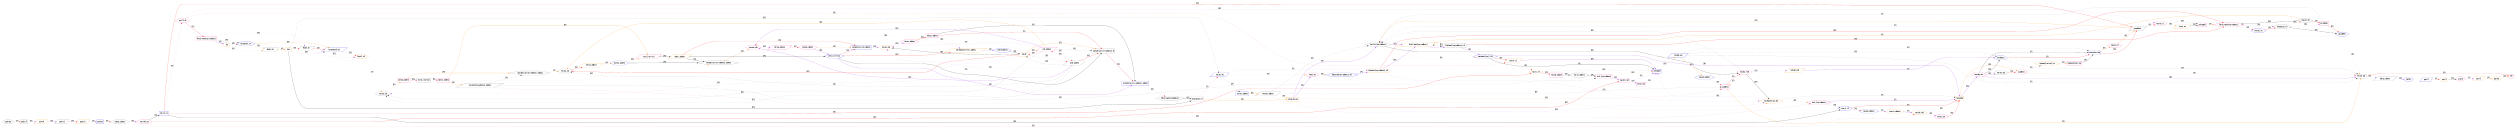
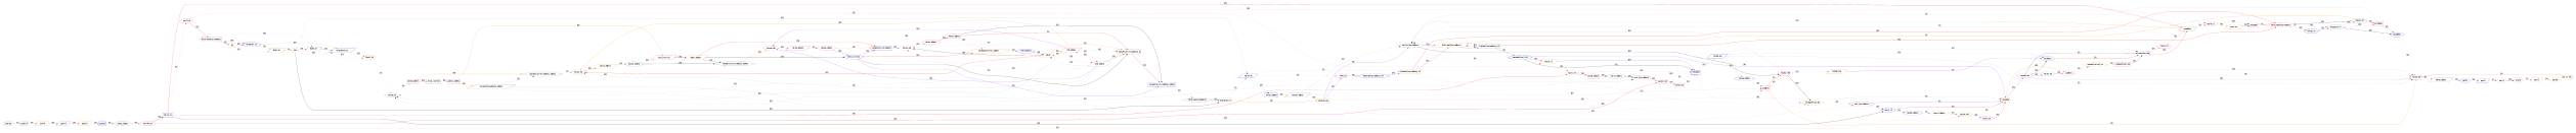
  digraph {
    fontname="Roboto Condensed"
    rankdir=LR
    node [color=deeppink fontname="Roboto Condensed" shape=hexagon]
    edge [color=red fontname="Roboto Condensed" style=dotted]
    n1 [color=gray40 label="push rbp"]
    n2 [color=gray40 label="push r15" shape=note]
    n3 [color=darkorange label="push r14" shape=parallelogram]
    n4 [color=gray40 label="push r13" shape=parallelogram]
    n5 [color=darkorange label="push r12" shape=parallelogram]
    n6 [color=blue label="push rbx" shape=note]
    n7 [color=gray40 label="sub rsp , address"]
    n8 [label="mov r14d , ecx"]
    n9 [color=blue label="mov r13 , rsi" shape=note]
    n10 [color=darkorange label="mov r9d , r14d"]
    n11 [label="mov r9d , r14d" shape=note]
    n12 [label="mov r12 , rdi"]
    n13 [color=blue label="mov rsi , r13"]
    n14 [color=darkorange label="mov rsi , r13"]
    n15 [color=gray40 label="jae address" shape=parallelogram]
    n16 [color=darkorange label="call symbol" shape=note]
    n17 [label="xor eax , eax"]
    n18 [color=blue label="call symbol" shape=note]
    n19 [label="xor eax , eax" shape=note]
    n20 [label="fld st0 , tword [ rsp + address ]" shape=note]
    n21 [color=darkorange label="mov rdi , r12" shape=parallelogram]
    n22 [label="mov rdi , r12"]
    n23 [color=blue label="mov edx , address"]
    n24 [label="mov edx , address" shape=note]
    n25 [color=gray40 label="lea r15d , [ rbx + address ]"]
    n26 [color=darkorange label=fldz shape=note]
    n27 [color=blue label="fucomip st0 , st1"]
    n28 [color=gray40 label="fld st0 , st0" shape=parallelogram]
    n29 [color=gray40 label="fld st0 , st1" shape=parallelogram]
    n30 [color=darkorange label="xor esi , esi" shape=parallelogram]
    n31 [label="call symbol" shape=note]
    n32 [color=blue label="fcmovnbe st0 , st1" shape=parallelogram]
    n33 [color=darkorange label=fchs shape=note]
    n34 [color=darkorange label="fstp st1 , st0"]
    n35 [color=gray40 label="fucomip st0 , st1" shape=note]
    n36 [color=blue label="fstp st0 , st0" shape=parallelogram]
    n37 [color=darkorange label="cmova ebx , eax" shape=note]
    n38 [color=blue label="mov eax , address" shape=note]
    n39 [label="fld st0 , st0"]
    n40 [color=darkorange label="fstp tword [ rsp + address ] , st0" shape=note]
    n41 [color=gray40 label="mov eax , edx"]
    n42 [label="and eax , address" shape=note]
    n43 [color=gray40 label="lea rcx , [ rsp + rax ]" shape=note]
    n44 [color=gray40 label="mov byte [ rsp + rax + address ] , address"]
    n45 [label="add rcx , address" shape=note]
    n46 [color=gray40 label="mov eax , edx"]
    n47 [color=gray40 label="mov word [ rsp + address ] , address" shape=parallelogram]
    n48 [label="lea rsi , [ rax + rcx ]" shape=parallelogram]
    n49 [color=gray40 label="mov byte [ rax + rcx + address ] , address"]
    n50 [label="lea r8 , [ rsp + address ]"]
    n51 [label="lea r8 , [ rsp + address ]" shape=note]
    n52 [color=darkorange label="add rsi , address" shape=parallelogram]
    n53 [label="mov eax , edx"]
    n54 [color=darkorange label="shr eax , address" shape=parallelogram]
    n55 [color=blue label="and eax , address"]
    n56 [color=blue label="lea rcx , [ rsi + rax ]"]
    n57 [color=blue label="mov byte [ rax + rsi ] , address" shape=note]
    n58 [color=darkorange label="mov dword [ rax + rcx ] , address" shape=parallelogram]
    n59 [color=gray40 label="mov byte [ rax + rcx + address ] , dl" shape=note]
    n60 [color=blue label="mov byte [ rax + rcx + address ] , address" shape=note]
    n61 [color=darkorange label="mov eax , edx"]
    n62 [label="shr eax , address" shape=parallelogram]
    n63 [label="and eax , address"]
    n64 [color=blue label="test dl , address"]
    n65 [color=gray40 label="fld st0 , tword [ rel address ]"]
    n66 [label="shr eax , address"]
    n67 [label="and eax , address" shape=note]
    n68 [color=darkorange label="sete dl" shape=parallelogram]
    n69 [color=gray40 label="shl dl , address" shape=parallelogram]
    n70 [label="or dl , address" shape=parallelogram]
    n71 [color=darkorange label="mov dword [ rsp ] , ebx"]
    n72 [label="ja address" shape=note]
    n73 [color=gray40 label="mov ebx , address" shape=parallelogram]
    n74 [color=blue label="fstp tword [ rsp + address ] , st0"]
    n75 [color=darkorange label="fld st0 , tword [ rsp + address ]" shape=parallelogram]
    n76 [label="fld st0 , tword [ rsp + address ]"]
    n77 [color=blue label="mov dword [ rsp ] , r15d"]
    n78 [label="mov ebx , r15d"]
    n79 [color=gray40 label="mov eax , ebp" shape=note]
    n80 [color=gray40 label="fstp tword [ rsp + address ] , st0" shape=note]
    n81 [color=blue label="fxch st0 , st1"]
    n82 [color=gray40 label="fucomip st0 , st1"]
    n83 [label="mov ebp , eax"]
    n84 [label="js address"]
    n85 [color=blue label="mov ebp , eax" shape=parallelogram]
    n86 [color=darkorange label="mov rcx , address"]
    n87 [color=gray40 label="test eax , eax"]
    n88 [color=blue label="movsxd rax , ebp" shape=note]
    n89 [color=blue label="jns address"]
    n90 [color=darkorange label="nop word [ rax + rax ] , ax"]
    n91 [color=gray40 label="add rsp , address" shape=parallelogram]
    n92 [label=retn]
    n93 [label="cmp rax , r13"]
    n94 [label="nop dword [ rax ] , eax" shape=note]
    n95 [color=blue label="pop rbx"]
    n96 [color=blue label="pop r12" shape=parallelogram]
    n97 [color=darkorange label="pop r13"]
    n98 [label="pop r14"]
    n99 [color=darkorange label="pop r15" shape=parallelogram]
    n100 [color=darkorange label="pop rbp"]
    n101 [color=darkorange label="test ebp , ebp" shape=parallelogram]
    n102 [color=gray40 label="mov rcx , address"]
    n103 [color=blue label="cmp ebx , address"]
    n104 [color=gray40 label="fstp st0 , st0"]
    n105 [label="jne address" shape=note]
    n106 [color=blue label="jpo address"]
    n1 -> n2 [label=CFG]
    n2 -> n3 [color=purple label=CFG]
    n3 -> n4 [color=purple label=CFG style=solid]
    n4 -> n5 [label=CFG style=solid]
    n5 -> n6 [color=purple label=CFG]
    n6 -> n7 [label=CFG]
    n7 -> n8 [color=purple label=CFG]
    n8 -> n9 [color=black label=CFG style=solid]
    n8 -> n10 [label=DFG]
    n8 -> n11 [label=DFG style=solid]
    n9 -> n12 [label=DFG]
    n9 -> n13 [color=black label=DFG style=solid]
    n9 -> n14 [label=DFG style=solid]
    n9 -> n15 [label=DFG style=solid]
    n10 -> n16 [color=darkorange label=DFG]
    n10 -> n17 [color=purple label=CFG]
    n11 -> n18 [color=purple label=DFG]
    n11 -> n19 [color=purple label=CFG]
    n12 -> n20 [label=CFG style=solid]
    n12 -> n21 [label=DFG]
    n12 -> n22 [color=purple label=DFG]
    n13 -> n16 [label=DFG style=solid]
    n13 -> n23 [label=CFG]
    n14 -> n18 [color=purple label=DFG]
    n14 -> n24 [label=CFG style=solid]
    n15 -> n22 [label=CFG]
    n15 -> n25 [color=darkorange label=CFG style=solid]
    n16 -> n83 [color=purple label=DFG style=solid]
    n16 -> n84 [color=darkorange label=DFG style=solid]
    n17 -> n16 [label=CFG style=solid]
    n18 -> n85 [color=darkorange label=DFG]
    n19 -> n18 [color=purple label=CFG]
    n20 -> n26 [color=purple label=CFG style=solid]
    n20 -> n27 [color=black label=DFG]
    n20 -> n28 [color=darkorange label=DFG]
    n20 -> n29 [color=purple label=DFG]
    n21 -> n14 [label=CFG]
    n21 -> n18 [color=purple label=DFG style=solid]
    n22 -> n30 [color=darkorange label=CFG]
    n22 -> n31 [color=black label=DFG]
    n23 -> n86 [color=purple label=CFG]
    n24 -> n102 [color=black label=CFG style=solid]
    n25 -> n75 [color=purple label=CFG style=solid]
    n25 -> n77 [color=darkorange label=DFG]
    n25 -> n78 [color=black label=DFG style=solid]
    n26 -> n27 [label=DFG]
    n27 -> n28 [color=darkorange label=CFG]
    n27 -> n32 [color=darkorange label=DFG style=solid]
    n28 -> n33 [color=darkorange label=DFG style=solid]
    n29 -> n32 [label=CFG style=solid]
    n29 -> n34 [color=purple label=DFG]
    n30 -> n31 [color=black label=CFG style=solid]
    n31 -> n76 [color=darkorange label=CFG]
    n32 -> n34 [label=DFG]
    n33 -> n29 [label=CFG]
    n33 -> n32 [color=black label=DFG]
    n33 -> n35 [color=black label=DFG style=solid]
    n33 -> n36 [color=black label=DFG]
    n34 -> n41 [color=darkorange label=CFG]
    n35 -> n36 [label=CFG]
    n35 -> n37 [color=darkorange label=DFG style=solid]
    n36 -> n38 [color=black label=CFG]
    n36 -> n39 [color=darkorange label=DFG]
    n36 -> n40 [color=purple label=DFG]
    n37 -> n25 [color=purple label=DFG style=solid]
    n37 -> n39 [color=purple label=CFG style=solid]
    n37 -> n71 [color=darkorange label=DFG]
    n37 -> n72 [label=DFG]
    n38 -> n73 [color=darkorange label=CFG style=solid]
    n39 -> n74 [color=darkorange label=DFG]
    n40 -> n71 [color=purple label=CFG]
    n40 -> n75 [color=purple label=DFG style=solid]
    n40 -> n76 [label=DFG style=solid]
    n41 -> n42 [color=darkorange label=DFG]
    n42 -> n43 [label=DFG style=solid]
    n42 -> n44 [color=darkorange label=DFG style=solid]
    n43 -> n45 [label=DFG]
    n44 -> n46 [color=darkorange label=CFG]
    n45 -> n47 [color=darkorange label=CFG style=solid]
    n45 -> n48 [color=darkorange label=DFG style=solid]
    n45 -> n49 [color=darkorange label=DFG]
    n46 -> n54 [label=DFG style=solid]
    n47 -> n44 [color=black label=CFG]
    n47 -> n50 [label=DFG]
    n47 -> n51 [color=black label=DFG]
    n48 -> n52 [color=black label=DFG style=solid]
    n49 -> n53 [color=darkorange label=CFG style=solid]
    n50 -> n13 [color=black label=CFG]
    n50 -> n16 [color=purple label=DFG style=solid]
    n51 -> n11 [color=purple label=CFG style=solid]
    n51 -> n18 [color=darkorange label=DFG]
    n52 -> n49 [color=black label=CFG style=solid]
    n52 -> n56 [color=black label=DFG style=solid]
    n52 -> n57 [label=DFG style=solid]
    n53 -> n62 [color=purple label=DFG]
    n54 -> n55 [color=darkorange label=DFG]
    n55 -> n48 [color=darkorange label=DFG]
    n55 -> n49 [color=black label=DFG style=solid]
    n56 -> n57 [label=CFG style=solid]
    n56 -> n58 [label=DFG style=solid]
    n56 -> n59 [color=black label=DFG style=solid]
    n56 -> n60 [color=purple label=DFG style=solid]
    n57 -> n61 [color=purple label=CFG style=solid]
    n58 -> n64 [color=purple label=CFG style=solid]
    n59 -> n60 [label=CFG style=solid]
    n60 -> n65 [label=CFG]
    n61 -> n66 [color=purple label=DFG]
    n62 -> n63 [label=DFG style=solid]
    n63 -> n56 [color=purple label=DFG style=solid]
    n63 -> n57 [color=darkorange label=DFG style=solid]
    n64 -> n68 [color=black label=CFG style=solid]
    n65 -> n35 [color=black label=DFG style=solid]
    n66 -> n67 [label=DFG style=solid]
    n67 -> n58 [color=purple label=DFG]
    n67 -> n59 [label=DFG style=solid]
    n67 -> n60 [color=black label=DFG style=solid]
    n68 -> n41 [color=purple label=DFG]
    n68 -> n46 [label=DFG style=solid]
    n68 -> n53 [color=darkorange label=DFG]
    n68 -> n59 [color=darkorange label=DFG style=solid]
    n68 -> n61 [color=black label=DFG style=solid]
    n68 -> n69 [label=DFG]
    n68 -> n70 [color=darkorange label=DFG]
    n69 -> n41 [color=black label=DFG]
    n69 -> n46 [color=black label=DFG]
    n69 -> n53 [color=purple label=DFG style=solid]
    n69 -> n59 [label=DFG style=solid]
    n69 -> n61 [color=purple label=DFG]
    n69 -> n68 [color=black label=DFG]
    n69 -> n70 [label=DFG]
    n70 -> n41 [color=black label=DFG]
    n70 -> n46 [color=darkorange label=DFG style=solid]
    n70 -> n53 [color=purple label=DFG style=solid]
    n70 -> n59 [color=black label=DFG]
    n70 -> n61 [color=purple label=DFG]
    n70 -> n68 [label=DFG]
    n70 -> n69 [label=DFG]
    n71 -> n16 [color=black label=DFG]
    n71 -> n18 [color=purple label=DFG]
    n71 -> n50 [color=darkorange label=CFG]
    n72 -> n78 [label=CFG style=solid]
    n72 -> n79 [color=darkorange label=CFG style=solid]
    n73 -> n25 [color=black label=DFG]
    n73 -> n37 [color=darkorange label=CFG]
    n73 -> n71 [color=purple label=DFG]
    n73 -> n72 [color=black label=DFG]
    n74 -> n40 [color=purple label=CFG style=solid]
    n75 -> n80 [color=purple label=DFG style=solid]
    n76 -> n81 [label=CFG]
    n76 -> n82 [color=purple label=DFG]
    n77 -> n16 [color=purple label=DFG style=solid]
    n77 -> n18 [color=black label=DFG style=solid]
    n77 -> n21 [label=CFG style=solid]
    n78 -> n25 [color=black label=DFG]
    n78 -> n71 [color=black label=DFG style=solid]
    n78 -> n72 [color=darkorange label=DFG]
    n78 -> n101 [color=purple label=CFG]
    n79 -> n91 [color=purple label=CFG]
    n79 -> n92 [label=DFG style=solid]
    n80 -> n75 [color=black label=DFG]
    n80 -> n76 [label=DFG style=solid]
    n80 -> n77 [color=purple label=CFG style=solid]
    n81 -> n82 [label=CFG style=solid]
    n82 -> n104 [label=DFG]
    n82 -> n105 [color=purple label=DFG]
    n82 -> n106 [color=black label=DFG style=solid]
    n83 -> n79 [color=purple label=DFG style=solid]
    n83 -> n87 [color=purple label=CFG style=solid]
    n83 -> n88 [color=black label=DFG style=solid]
    n83 -> n89 [color=black label=DFG style=solid]
    n84 -> n79 [label=CFG]
    n84 -> n90 [color=black label=CFG]
    n85 -> n79 [color=black label=DFG]
    n85 -> n88 [color=black label=DFG]
    n85 -> n89 [color=black label=DFG]
    n85 -> n103 [color=darkorange label=CFG style=solid]
    n86 -> n10 [color=purple label=CFG style=solid]
    n87 -> n84 [label=CFG style=solid]
    n88 -> n15 [label=DFG style=solid]
    n88 -> n93 [color=darkorange label=CFG style=solid]
    n89 -> n79 [color=black label=CFG]
    n89 -> n88 [label=CFG style=solid]
    n90 -> n94 [color=darkorange label=CFG]
    n91 -> n95 [color=purple label=CFG]
    n93 -> n15 [color=darkorange label=CFG style=solid]
    n94 -> n88 [color=black label=CFG style=solid]
+   n95 -> n96 [label=CFG]
    n96 -> n97 [label=CFG]
    n97 -> n98 [color=black label=CFG style=solid]
    n98 -> n99 [color=purple label=CFG]
    n99 -> n100 [color=darkorange label=CFG]
    n100 -> n92 [color=darkorange label=CFG]
    n101 -> n89 [color=purple label=CFG style=solid]
    n102 -> n51 [color=black label=CFG style=solid]
    n103 -> n72 [label=CFG]
    n104 -> n75 [color=darkorange label=DFG style=solid]
    n104 -> n76 [color=black label=DFG style=solid]
    n104 -> n105 [label=CFG style=solid]
    n105 -> n25 [color=black label=CFG]
    n105 -> n106 [label=CFG style=solid]
    n106 -> n25 [color=purple label=CFG]
    n106 -> n79 [color=darkorange label=CFG]
  }
